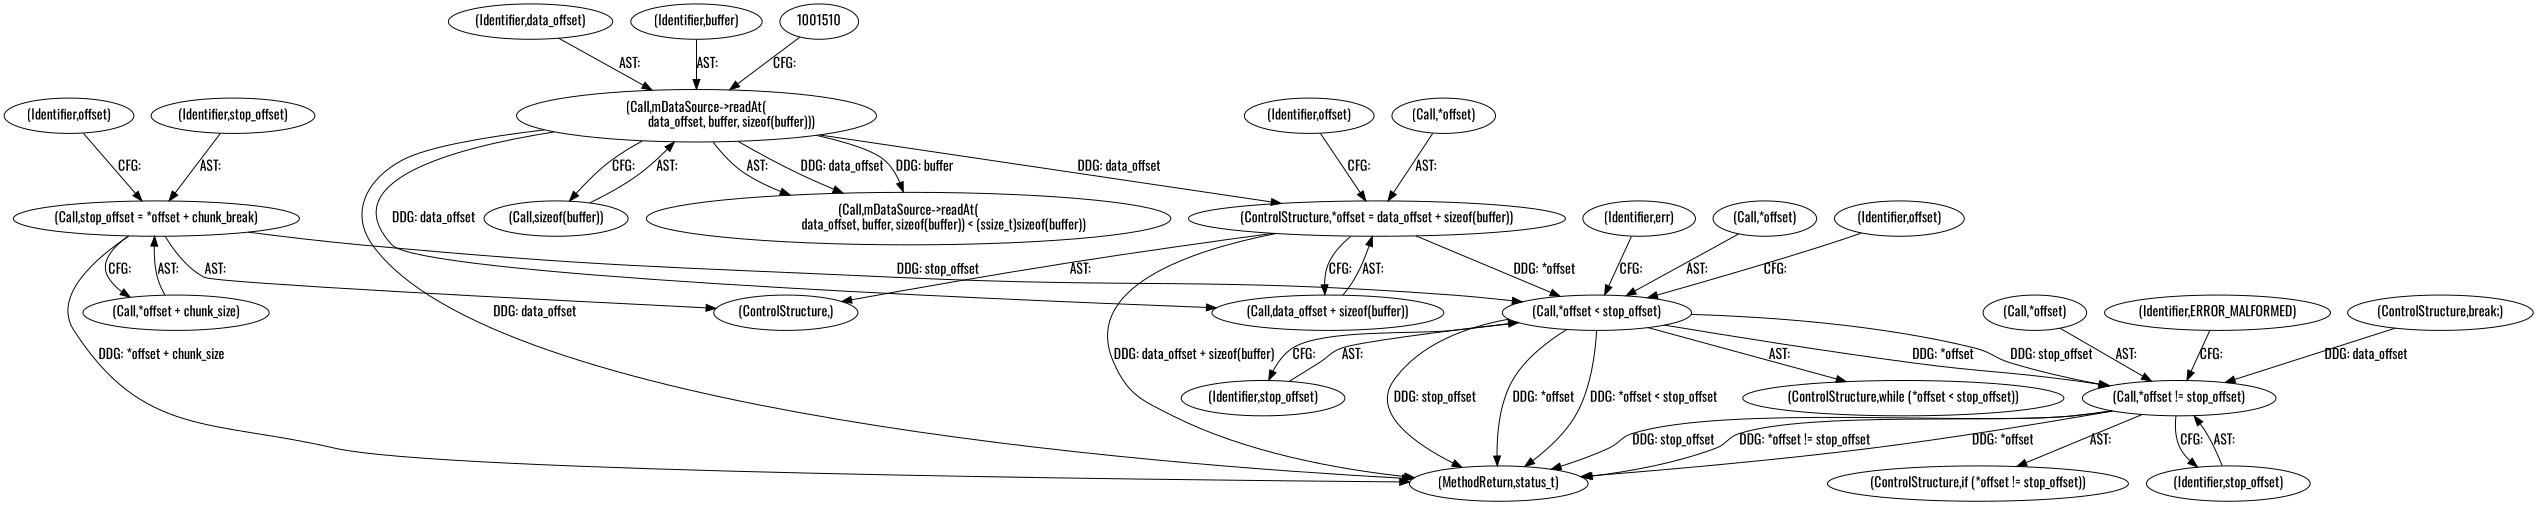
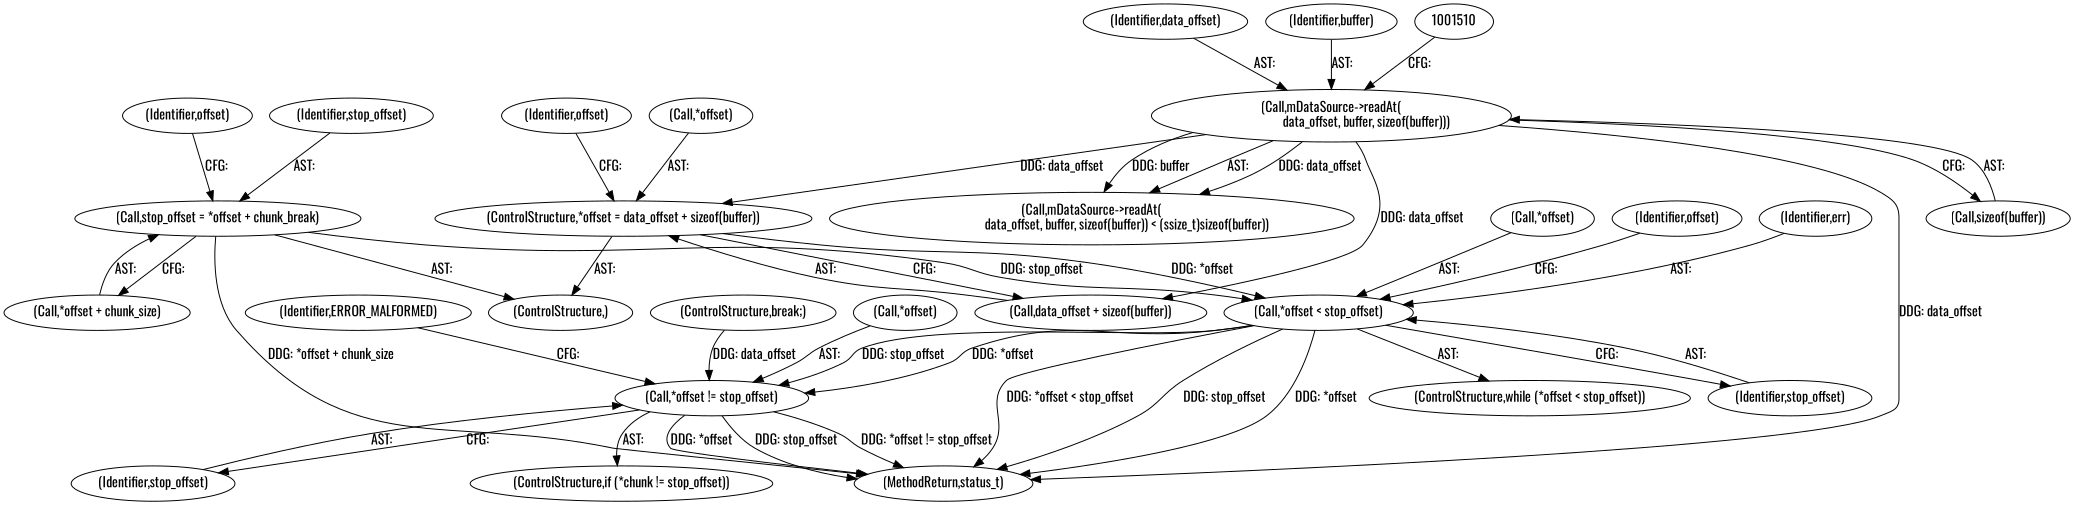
  digraph {
    fontname=Oswald
    node [fontname=Oswald]
    edge [fontname=Oswald]
    n1 [label="(Call,*offset < stop_offset)"]
    n2 [label="(Call,*offset != stop_offset)"]
    n3 [label="(MethodReturn,status_t)"]
    n4 [label="(ControlStructure,while (*offset < stop_offset))"]
    n5 [label="(Identifier,stop_offset)"]
-   n6 [label="(ControlStructure,if (*offset != stop_offset))"]
+   n6 [label="(ControlStructure,if (*chunk != stop_offset))"]
    n7 [label="(Identifier,stop_offset)"]
    n8 [label="(ControlStructure,*offset = data_offset + sizeof(buffer))"]
    n9 [label="(ControlStructure,)"]
    n10 [label="(Call,data_offset + sizeof(buffer))"]
    n11 [label="(Call,mDataSource->readAt(\n                        data_offset, buffer, sizeof(buffer)))"]
    n12 [label="(Call,sizeof(buffer))"]
    n13 [label="(Call,mDataSource->readAt(\n                        data_offset, buffer, sizeof(buffer)) < (ssize_t)sizeof(buffer))"]
    n14 [label="(Call,stop_offset = *offset + chunk_break)"]
    n15 [label="(Call,*offset + chunk_size)"]
    n16 [label="(Identifier,offset)"]
    n17 [label="(Identifier,err)"]
    n18 [label="(Call,*offset)"]
    n19 [label="(Call,*offset)"]
    n20 [label="(Identifier,ERROR_MALFORMED)"]
    n21 [label="(Call,*offset)"]
    n22 [label="(Identifier,data_offset)"]
    n23 [label="(ControlStructure,break;)"]
    n24 [label="(Identifier,offset)"]
    n25 [label="(Identifier,stop_offset)"]
    n26 [label="(Identifier,buffer)"]
    n27 [label="(Identifier,offset)"]
    1001510
    n1 -> n2 [label="DDG: *offset"]
    n1 -> n2 [label="DDG: stop_offset"]
    n1 -> n3 [label="DDG: stop_offset"]
    n1 -> n3 [label="DDG: *offset"]
    n1 -> n3 [label="DDG: *offset < stop_offset"]
    n1 -> n4 [label="AST: "]
    n1 -> n5 [label="CFG: "]
    n2 -> n3 [label="DDG: stop_offset"]
    n2 -> n3 [label="DDG: *offset != stop_offset"]
    n2 -> n3 [label="DDG: *offset"]
    n2 -> n6 [label="AST: "]
    n2 -> n7 [label="CFG: "]
    n5 -> n1 [label="AST: "]
    n7 -> n2 [label="AST: "]
    n8 -> n1 [label="DDG: *offset"]
-   n8 -> n3 [label="DDG: data_offset + sizeof(buffer)"]
    n8 -> n9 [label="AST: "]
    n8 -> n10 [label="CFG: "]
    n10 -> n8 [label="AST: "]
    n11 -> n3 [label="DDG: data_offset"]
    n11 -> n8 [label="DDG: data_offset"]
    n11 -> n10 [label="DDG: data_offset"]
    n11 -> n12 [label="CFG: "]
    n11 -> n13 [label="AST: "]
    n11 -> n13 [label="DDG: data_offset"]
    n11 -> n13 [label="DDG: buffer"]
    n12 -> n11 [label="AST: "]
    n14 -> n1 [label="DDG: stop_offset"]
    n14 -> n3 [label="DDG: *offset + chunk_size"]
    n14 -> n9 [label="AST: "]
    n14 -> n15 [label="CFG: "]
    n15 -> n14 [label="AST: "]
    n16 -> n8 [label="CFG: "]
-   n17 -> n1 [label="CFG: "]
+   n17 -> n1 [label="AST: "]
    n18 -> n8 [label="AST: "]
    n19 -> n2 [label="AST: "]
    n20 -> n2 [label="CFG: "]
    n21 -> n1 [label="AST: "]
    n22 -> n11 [label="AST: "]
    n23 -> n2 [label="DDG: data_offset"]
    n24 -> n14 [label="CFG: "]
    n25 -> n14 [label="AST: "]
    n26 -> n11 [label="AST: "]
    n27 -> n1 [label="CFG: "]
    1001510 -> n11 [label="CFG: "]
  }
